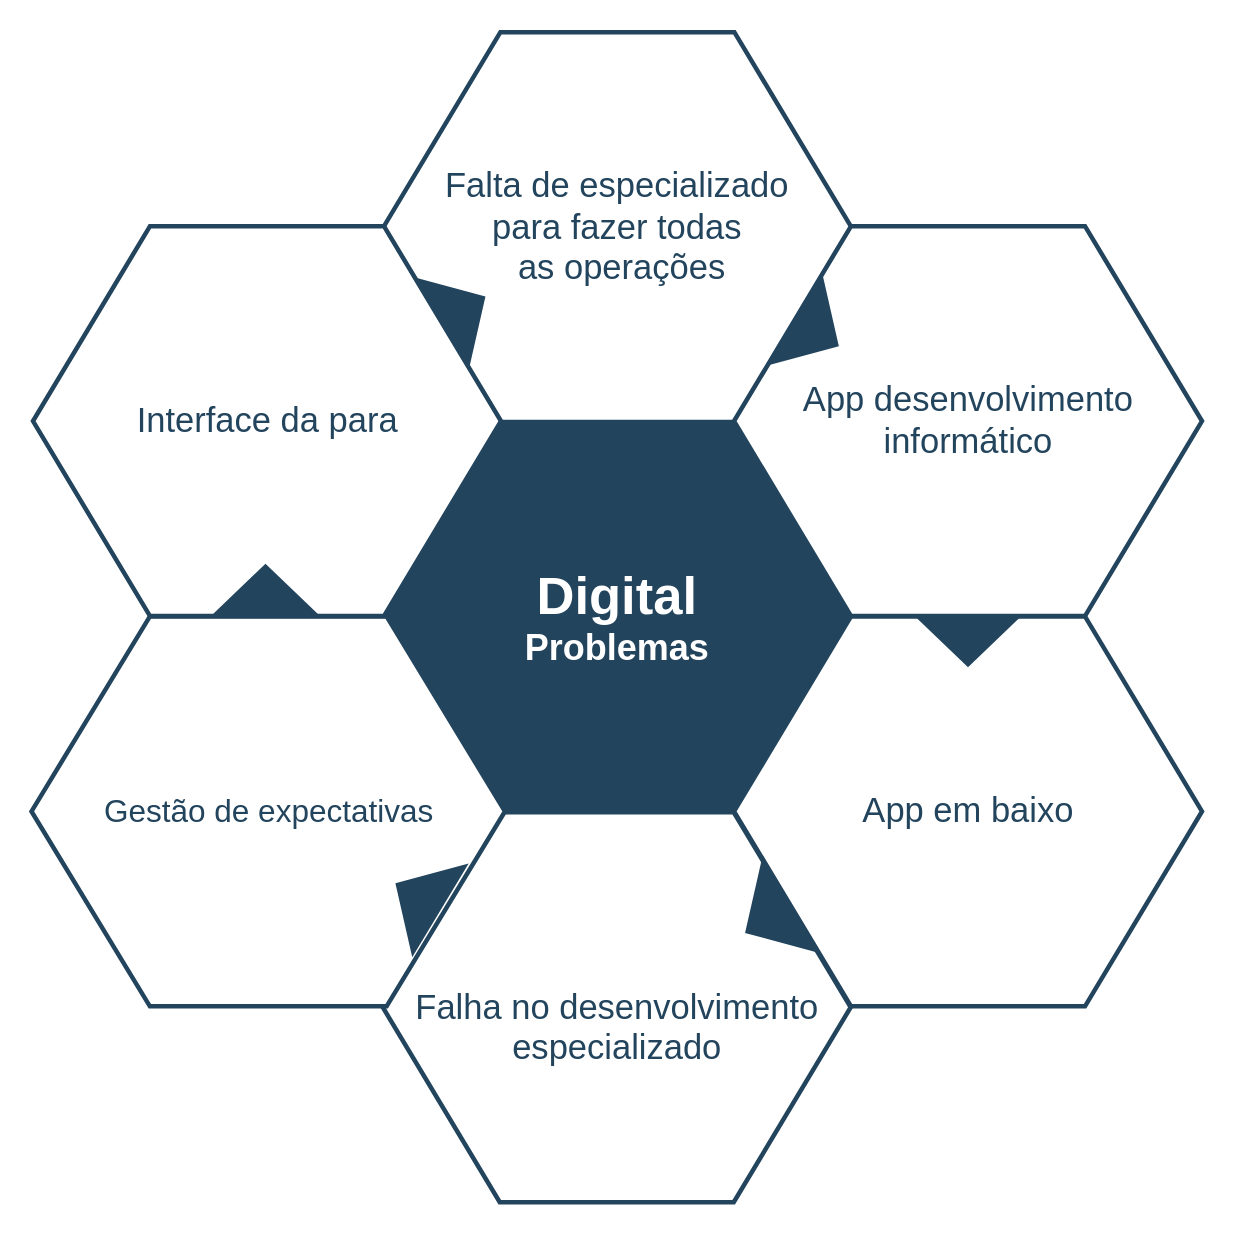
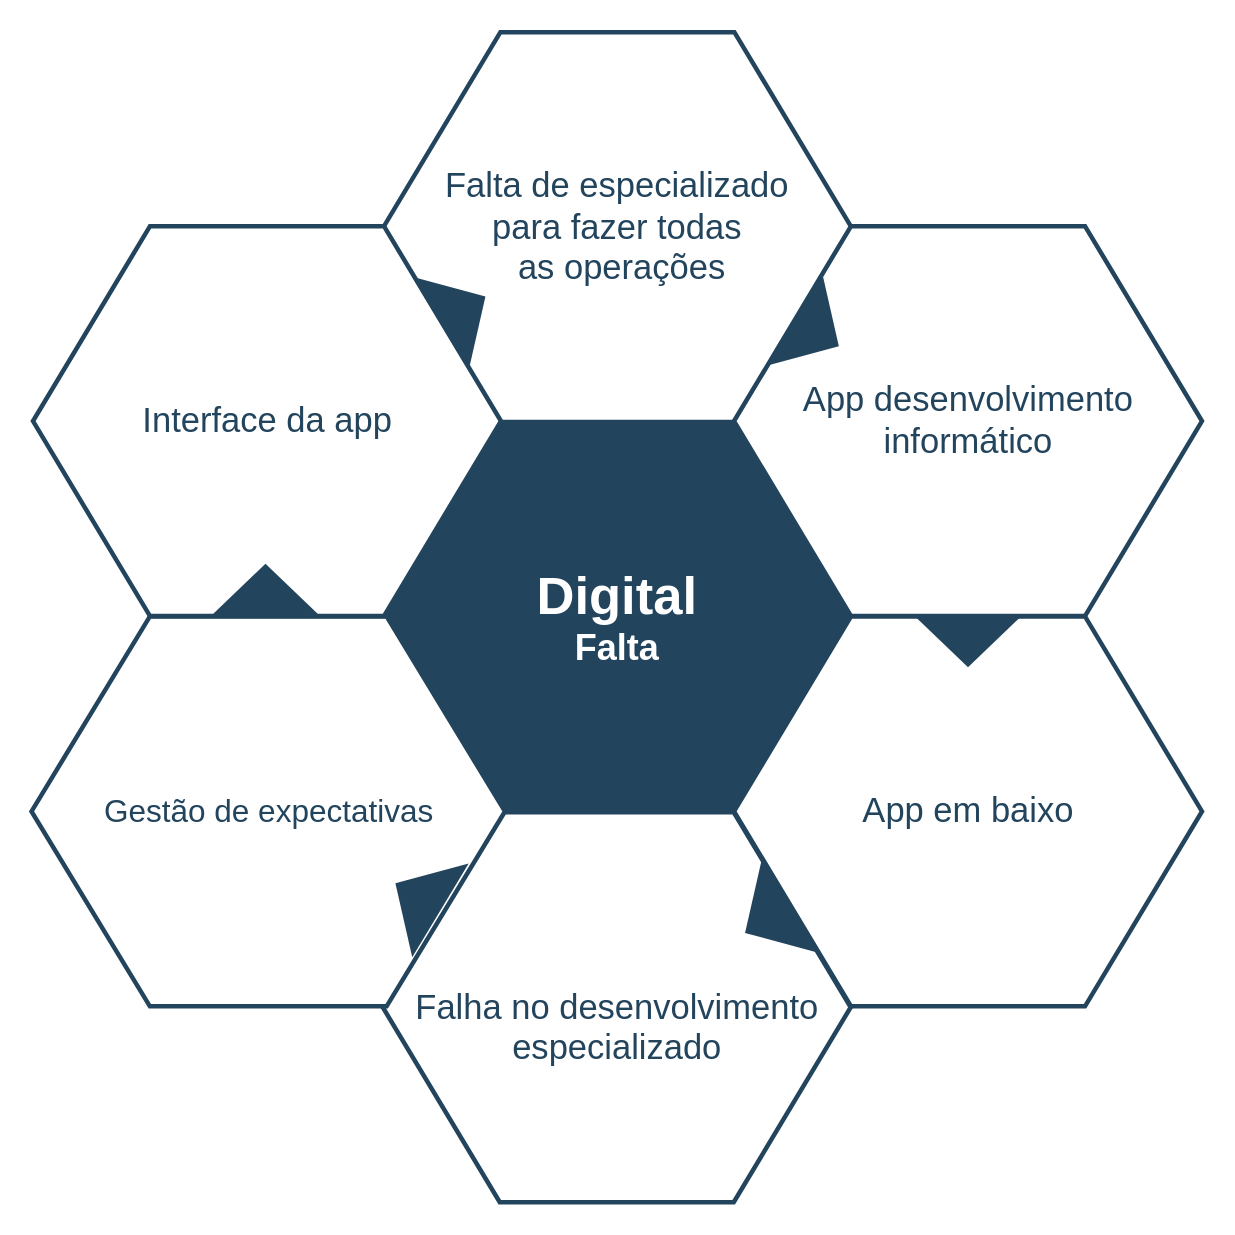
  <mxCell id="0" />
  <mxCell id="1" parent="0" />
- <mxCell id="2" value="&lt;b style=&quot;&quot;&gt;&lt;font style=&quot;&quot; color=&quot;#ffffff&quot;&gt;&lt;span style=&quot;font-size: 35px;&quot;&gt;Digital&lt;/span&gt;&lt;br&gt;&lt;font style=&quot;font-size: 24px;&quot;&gt;Problemas&lt;/font&gt;&lt;br&gt;&lt;/font&gt;&lt;/b&gt;" style="shape=hexagon;perimeter=hexagonPerimeter2;whiteSpace=wrap;html=1;shadow=0;labelBackgroundColor=none;strokeColor=#23445D;fillColor=#23445D;gradientColor=none;fontFamily=Helvetica;fontSize=23;fontColor=#23445d;align=center;strokeWidth=3;" parent="1" vertex="1"><mxGeometry x="254.579" y="280.798" width="311.842" height="259.868" as="geometry" /></mxCell>
+ <mxCell id="2" value="&lt;b style=&quot;&quot;&gt;&lt;font style=&quot;&quot; color=&quot;#ffffff&quot;&gt;&lt;span style=&quot;font-size: 35px;&quot;&gt;Digital&lt;/span&gt;&lt;br&gt;&lt;font style=&quot;font-size: 24px;&quot;&gt;Falta&lt;/font&gt;&lt;br&gt;&lt;/font&gt;&lt;/b&gt;" style="shape=hexagon;perimeter=hexagonPerimeter2;whiteSpace=wrap;html=1;shadow=0;labelBackgroundColor=none;strokeColor=#23445D;fillColor=#23445D;gradientColor=none;fontFamily=Helvetica;fontSize=23;fontColor=#23445d;align=center;strokeWidth=3;" parent="1" vertex="1"><mxGeometry x="254.579" y="280.798" width="311.842" height="259.868" as="geometry" /></mxCell>
  <mxCell id="3" value="" style="triangle;whiteSpace=wrap;html=1;shadow=0;labelBackgroundColor=none;strokeColor=none;fillColor=#FFFFFF;fontFamily=Helvetica;fontSize=17;fontColor=#23445d;align=center;rotation=90;gradientColor=none;flipV=1;flipH=1;opacity=20;" parent="1" vertex="1"><mxGeometry x="135.5" y="298.667" width="72" height="152" as="geometry" /></mxCell>
  <mxCell id="4" value="Falta de especializado &lt;br&gt;para fazer todas&lt;br&gt;&amp;nbsp;as operações" style="shape=hexagon;perimeter=hexagonPerimeter2;whiteSpace=wrap;html=1;shadow=0;labelBackgroundColor=none;strokeColor=#23445D;fillColor=#ffffff;gradientColor=none;fontFamily=Helvetica;fontSize=23;fontColor=#23445D;align=center;strokeWidth=3;" parent="1" vertex="1"><mxGeometry x="254.999" y="20.927" width="311.842" height="259.868" as="geometry" /></mxCell>
  <mxCell id="5" value="App desenvolvimento&lt;br&gt;informático" style="shape=hexagon;perimeter=hexagonPerimeter2;whiteSpace=wrap;html=1;shadow=0;labelBackgroundColor=none;strokeColor=#23445D;fillColor=#FFFFFF;gradientColor=none;fontFamily=Helvetica;fontSize=23;fontColor=#23445d;align=center;strokeWidth=3;" parent="1" vertex="1"><mxGeometry x="488.658" y="150.2" width="311.842" height="259.868" as="geometry" /></mxCell>
  <mxCell id="6" value="App em baixo" style="shape=hexagon;perimeter=hexagonPerimeter2;whiteSpace=wrap;html=1;shadow=0;labelBackgroundColor=none;strokeColor=#23445D;fillColor=#FFFFFF;gradientColor=none;fontFamily=Helvetica;fontSize=23;fontColor=#23445d;align=center;strokeWidth=3;" parent="1" vertex="1"><mxGeometry x="488.658" y="410.265" width="311.842" height="259.868" as="geometry" /></mxCell>
  <mxCell id="7" value="&lt;br&gt;Falha no desenvolvimento&lt;br&gt;especializado" style="shape=hexagon;perimeter=hexagonPerimeter2;whiteSpace=wrap;html=1;shadow=0;labelBackgroundColor=none;strokeColor=#23445D;fillColor=#FFFFFF;gradientColor=none;fontFamily=Helvetica;fontSize=23;fontColor=#23445d;align=center;strokeWidth=3;" parent="1" vertex="1"><mxGeometry x="254.579" y="540.798" width="311.842" height="259.868" as="geometry" /></mxCell>
  <mxCell id="8" value="&lt;font style=&quot;font-size: 21px;&quot;&gt;Gestão de expectativas&lt;br&gt;&lt;/font&gt;" style="shape=hexagon;perimeter=hexagonPerimeter2;whiteSpace=wrap;html=1;shadow=0;labelBackgroundColor=none;strokeColor=#23445D;fillColor=#FFFFFF;gradientColor=none;fontFamily=Helvetica;fontSize=23;fontColor=#23445d;align=center;strokeWidth=3;" parent="1" vertex="1"><mxGeometry x="20.5" y="410.27" width="315.5" height="259.87" as="geometry" /></mxCell>
- <mxCell id="9" value="Interface da para" style="shape=hexagon;perimeter=hexagonPerimeter2;whiteSpace=wrap;html=1;shadow=0;labelBackgroundColor=none;strokeColor=#23445D;fillColor=#ffffff;gradientColor=none;fontFamily=Helvetica;fontSize=23;fontColor=#23445D;align=center;strokeWidth=3;" parent="1" vertex="1"><mxGeometry x="21.5" y="150.2" width="311.842" height="259.868" as="geometry" /></mxCell>
+ <mxCell id="9" value="Interface da app" style="shape=hexagon;perimeter=hexagonPerimeter2;whiteSpace=wrap;html=1;shadow=0;labelBackgroundColor=none;strokeColor=#23445D;fillColor=#ffffff;gradientColor=none;fontFamily=Helvetica;fontSize=23;fontColor=#23445D;align=center;strokeWidth=3;" parent="1" vertex="1"><mxGeometry x="21.5" y="150.2" width="311.842" height="259.868" as="geometry" /></mxCell>
  <mxCell id="10" value="" style="triangle;whiteSpace=wrap;html=1;shadow=0;labelBackgroundColor=none;strokeColor=none;fillColor=#23445D;fontFamily=Helvetica;fontSize=17;fontColor=#23445d;align=center;rotation=31;gradientColor=none;strokeWidth=3;" parent="1" vertex="1"><mxGeometry x="526" y="184.667" width="35" height="73" as="geometry" /></mxCell>
  <mxCell id="11" value="" style="triangle;whiteSpace=wrap;html=1;shadow=0;labelBackgroundColor=none;strokeColor=none;fillColor=#23445D;fontFamily=Helvetica;fontSize=17;fontColor=#23445d;align=center;rotation=31;gradientColor=none;flipH=1;strokeWidth=3;" parent="1" vertex="1"><mxGeometry x="260.5" y="560.667" width="35" height="73" as="geometry" /></mxCell>
  <mxCell id="12" value="" style="triangle;whiteSpace=wrap;html=1;shadow=0;labelBackgroundColor=none;strokeColor=none;fillColor=#23445D;fontFamily=Helvetica;fontSize=17;fontColor=#23445d;align=center;rotation=329;gradientColor=none;strokeWidth=3;" parent="1" vertex="1"><mxGeometry x="290.5" y="169.667" width="35" height="73" as="geometry" /></mxCell>
  <mxCell id="13" value="" style="triangle;whiteSpace=wrap;html=1;shadow=0;labelBackgroundColor=none;strokeColor=none;fillColor=#23445D;fontFamily=Helvetica;fontSize=17;fontColor=#23445d;align=center;rotation=329;gradientColor=none;flipH=1;strokeWidth=3;" parent="1" vertex="1"><mxGeometry x="493.5" y="575.667" width="35" height="73" as="geometry" /></mxCell>
  <mxCell id="14" value="" style="triangle;whiteSpace=wrap;html=1;shadow=0;labelBackgroundColor=none;strokeColor=none;fillColor=#23445D;fontFamily=Helvetica;fontSize=17;fontColor=#23445d;align=center;rotation=90;gradientColor=none;strokeWidth=3;" parent="1" vertex="1"><mxGeometry x="627.079" y="390.167" width="35" height="73" as="geometry" /></mxCell>
  <mxCell id="15" value="" style="triangle;whiteSpace=wrap;html=1;shadow=0;labelBackgroundColor=none;strokeColor=none;fillColor=#23445D;fontFamily=Helvetica;fontSize=17;fontColor=#23445d;align=center;rotation=90;gradientColor=none;flipH=1;strokeWidth=3;" parent="1" vertex="1"><mxGeometry x="158.921" y="356.167" width="35" height="73" as="geometry" /></mxCell>
